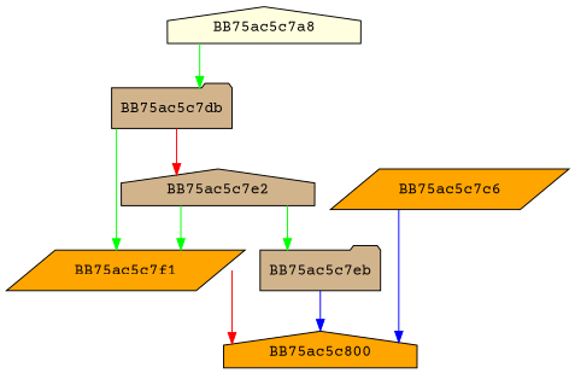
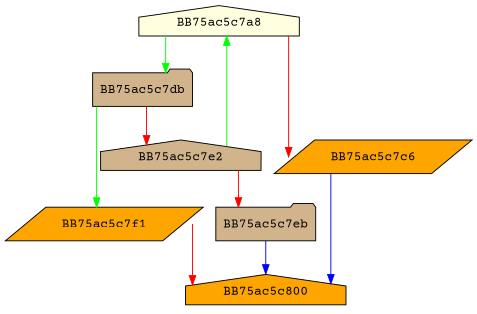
  digraph {
    fontname="Courier Prime"
    splines=ortho
    node [fillcolor=tan fontname="Courier Prime" shape=house style=filled]
    edge [color=red fontname="Courier Prime"]
    BB75ac5c7a8 [fillcolor=lightyellow]
    BB75ac5c7db [shape=folder]
    BB75ac5c7c6 [fillcolor=orange shape=parallelogram]
    BB75ac5c7f1 [fillcolor=orange shape=parallelogram]
    BB75ac5c7e2
    BB75ac5c800 [fillcolor=orange]
    BB75ac5c7eb [shape=folder]
    BB75ac5c7a8 -> BB75ac5c7db [color=green]
+   BB75ac5c7a8 -> BB75ac5c7c6
    BB75ac5c7db -> BB75ac5c7f1 [color=green]
    BB75ac5c7db -> BB75ac5c7e2
    BB75ac5c7c6 -> BB75ac5c800 [color=blue]
    BB75ac5c7f1 -> BB75ac5c800
-   BB75ac5c7e2 -> BB75ac5c7f1 [color=green]
-   BB75ac5c7e2 -> BB75ac5c7eb [color=green]
+   BB75ac5c7e2 -> BB75ac5c7a8 [color=green]
+   BB75ac5c7e2 -> BB75ac5c7eb
    BB75ac5c7eb -> BB75ac5c800 [color=blue]
  }
